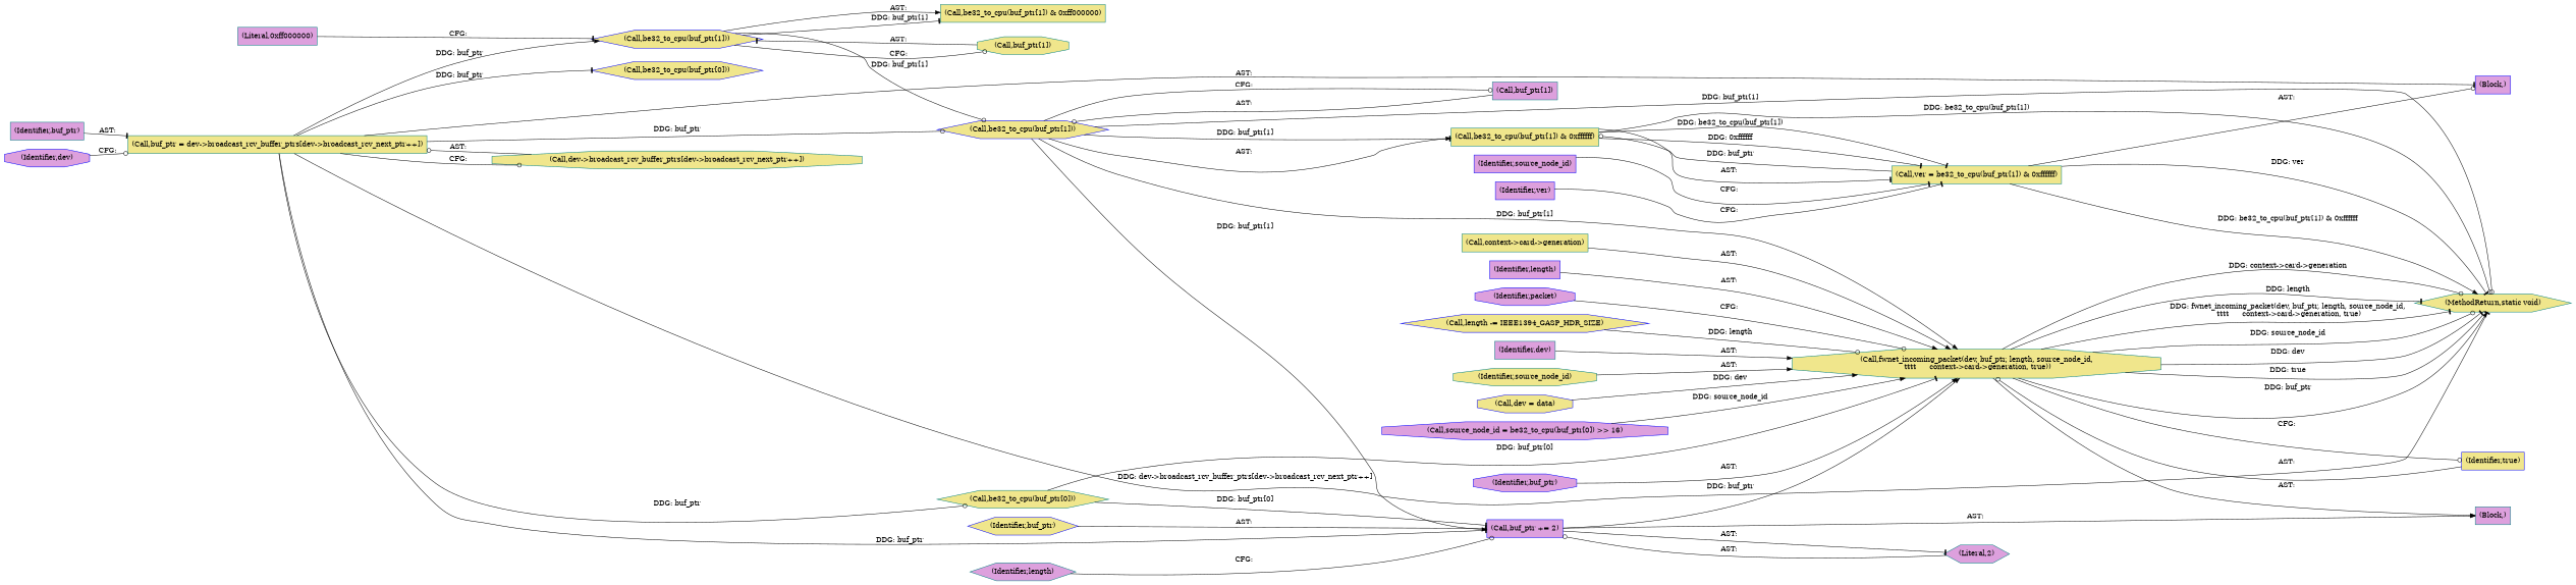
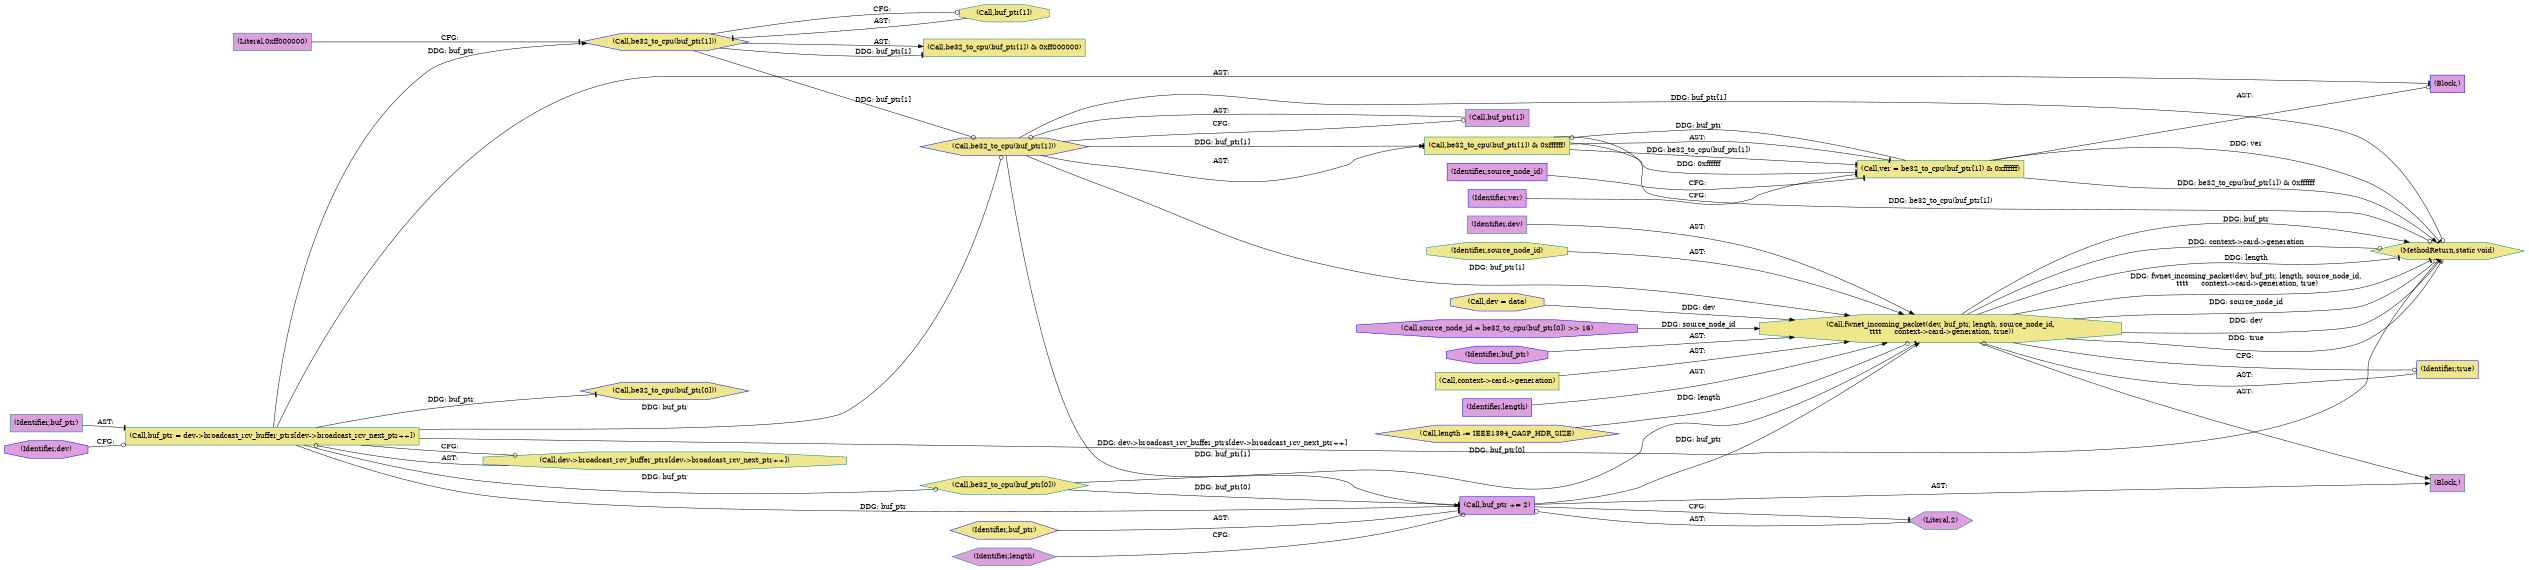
  digraph {
    rankdir=LR
    node [color=teal fillcolor=khaki shape=box style=filled]
    edge [arrowhead=tee]
    n1 [color=blue label="(Call,be32_to_cpu(buf_ptr[1]))" shape=hexagon]
    n2 [label="(Call,be32_to_cpu(buf_ptr[1]) & 0xffffff)"]
    n3 [color=blue fillcolor=plum label="(Call,buf_ptr += 2)"]
    n4 [label="(Call,fwnet_incoming_packet(dev, buf_ptr, length, source_node_id,\n \t\t\t\t      context->card->generation, true))" shape=octagon]
    n5 [fillcolor=plum label="(Call,buf_ptr[1])"]
    n6 [label="(MethodReturn,static void)" shape=hexagon]
    n7 [label="(Call,ver = be32_to_cpu(buf_ptr[1]) & 0xffffff)"]
    n8 [fillcolor=plum label="(Literal,2)" shape=hexagon]
    n9 [fillcolor=plum label="(Block,)"]
    n10 [color=blue label="(Identifier,true)"]
    n11 [color=blue label="(Call,be32_to_cpu(buf_ptr[1]))" shape=hexagon]
    n12 [label="(Call,be32_to_cpu(buf_ptr[1]) & 0xff000000)"]
    n13 [label="(Call,buf_ptr[1])" shape=octagon]
    n14 [label="(Call,buf_ptr = dev->broadcast_rcv_buffer_ptrs[dev->broadcast_rcv_next_ptr++])"]
    n15 [color=blue label="(Call,be32_to_cpu(buf_ptr[0]))" shape=hexagon]
    n16 [label="(Call,be32_to_cpu(buf_ptr[0]))" shape=hexagon]
    n17 [color=blue fillcolor=plum label="(Block,)"]
    n18 [label="(Call,dev->broadcast_rcv_buffer_ptrs[dev->broadcast_rcv_next_ptr++])" shape=octagon]
    n19 [fillcolor=plum label="(Literal,0xff000000)"]
    n20 [fillcolor=plum label="(Identifier,length)" shape=hexagon]
    n21 [fillcolor=plum label="(Identifier,dev)"]
    n22 [label="(Identifier,source_node_id)" shape=octagon]
    n23 [color=blue fillcolor=plum label="(Identifier,ver)"]
    n24 [color=blue label="(Call,dev = data)" shape=octagon]
    n25 [color=blue fillcolor=plum label="(Call,source_node_id = be32_to_cpu(buf_ptr[0]) >> 16)" shape=octagon]
    n26 [color=blue fillcolor=plum label="(Identifier,source_node_id)"]
    n27 [color=blue fillcolor=plum label="(Identifier,buf_ptr)" shape=octagon]
    n28 [label="(Call,context->card->generation)"]
    n29 [color=blue fillcolor=plum label="(Identifier,length)"]
-   n30 [color=blue fillcolor=plum label="(Identifier,packet)" shape=octagon]
    n31 [color=blue label="(Call,length -= IEEE1394_GASP_HDR_SIZE)" shape=hexagon]
    n32 [fillcolor=plum label="(Identifier,buf_ptr)"]
    n33 [color=blue label="(Identifier,buf_ptr)" shape=hexagon]
    n34 [color=blue fillcolor=plum label="(Identifier,dev)" shape=octagon]
    n1 -> n2 [arrowhead=normal label="AST: "]
    n1 -> n2 [label="DDG: buf_ptr[1]"]
    n1 -> n3 [arrowhead=normal label="DDG: buf_ptr[1]"]
    n1 -> n4 [arrowhead=normal label="DDG: buf_ptr[1]"]
    n1 -> n5 [arrowhead=odot label="CFG: "]
    n1 -> n6 [arrowhead=odot label="DDG: buf_ptr[1]"]
    n2 -> n6 [arrowhead=odot label="DDG: be32_to_cpu(buf_ptr[1])"]
    n2 -> n7 [label="AST: "]
    n2 -> n7 [label="DDG: be32_to_cpu(buf_ptr[1])"]
    n2 -> n7 [label="DDG: 0xffffff"]
    n3 -> n4 [arrowhead=normal label="DDG: buf_ptr"]
-   n3 -> n8 [label="AST: "]
+   n3 -> n8 [label="CFG: "]
    n3 -> n9 [arrowhead=normal label="AST: "]
    n4 -> n6 [arrowhead=normal label="DDG: buf_ptr"]
    n4 -> n6 [arrowhead=odot label="DDG: context->card->generation"]
    n4 -> n6 [label="DDG: length"]
    n4 -> n6 [label="DDG: fwnet_incoming_packet(dev, buf_ptr, length, source_node_id,\n \t\t\t\t      context->card->generation, true)"]
    n4 -> n6 [arrowhead=odot label="DDG: source_node_id"]
    n4 -> n6 [label="DDG: dev"]
    n4 -> n6 [arrowhead=odot label="DDG: true"]
    n4 -> n9 [arrowhead=normal label="AST: "]
    n4 -> n10 [arrowhead=odot label="CFG: "]
    n5 -> n1 [arrowhead=odot label="AST: "]
    n7 -> n2 [arrowhead=odot label="DDG: buf_ptr"]
    n7 -> n6 [arrowhead=normal label="DDG: be32_to_cpu(buf_ptr[1]) & 0xffffff"]
    n7 -> n6 [label="DDG: ver"]
    n7 -> n17 [arrowhead=odot label="AST: "]
    n8 -> n3 [arrowhead=odot label="AST: "]
    n10 -> n4 [arrowhead=odot label="AST: "]
    n11 -> n1 [arrowhead=odot label="DDG: buf_ptr[1]"]
    n11 -> n12 [arrowhead=normal label="AST: "]
    n11 -> n12 [label="DDG: buf_ptr[1]"]
    n11 -> n13 [arrowhead=odot label="CFG: "]
    n13 -> n11 [label="AST: "]
    n14 -> n1 [arrowhead=odot label="DDG: buf_ptr"]
    n14 -> n3 [label="DDG: buf_ptr"]
    n14 -> n6 [label="DDG: dev->broadcast_rcv_buffer_ptrs[dev->broadcast_rcv_next_ptr++]"]
    n14 -> n11 [arrowhead=normal label="DDG: buf_ptr"]
    n14 -> n15 [label="DDG: buf_ptr"]
    n14 -> n16 [arrowhead=odot label="DDG: buf_ptr"]
    n14 -> n17 [label="AST: "]
    n14 -> n18 [arrowhead=odot label="CFG: "]
    n16 -> n3 [label="DDG: buf_ptr[0]"]
    n16 -> n4 [label="DDG: buf_ptr[0]"]
    n18 -> n14 [arrowhead=odot label="AST: "]
    n19 -> n11 [label="CFG: "]
    n20 -> n3 [arrowhead=odot label="CFG: "]
    n21 -> n4 [arrowhead=normal label="AST: "]
    n22 -> n4 [arrowhead=normal label="AST: "]
    n23 -> n7 [label="CFG: "]
    n24 -> n4 [arrowhead=normal label="DDG: dev"]
    n25 -> n4 [arrowhead=normal label="DDG: source_node_id"]
    n26 -> n7 [label="CFG: "]
    n27 -> n4 [arrowhead=normal label="AST: "]
    n28 -> n4 [arrowhead=normal label="AST: "]
    n29 -> n4 [arrowhead=normal label="AST: "]
-   n30 -> n4 [arrowhead=odot label="CFG: "]
    n31 -> n4 [arrowhead=odot label="DDG: length"]
    n32 -> n14 [label="AST: "]
    n33 -> n3 [label="AST: "]
    n34 -> n14 [arrowhead=odot label="CFG: "]
  }
